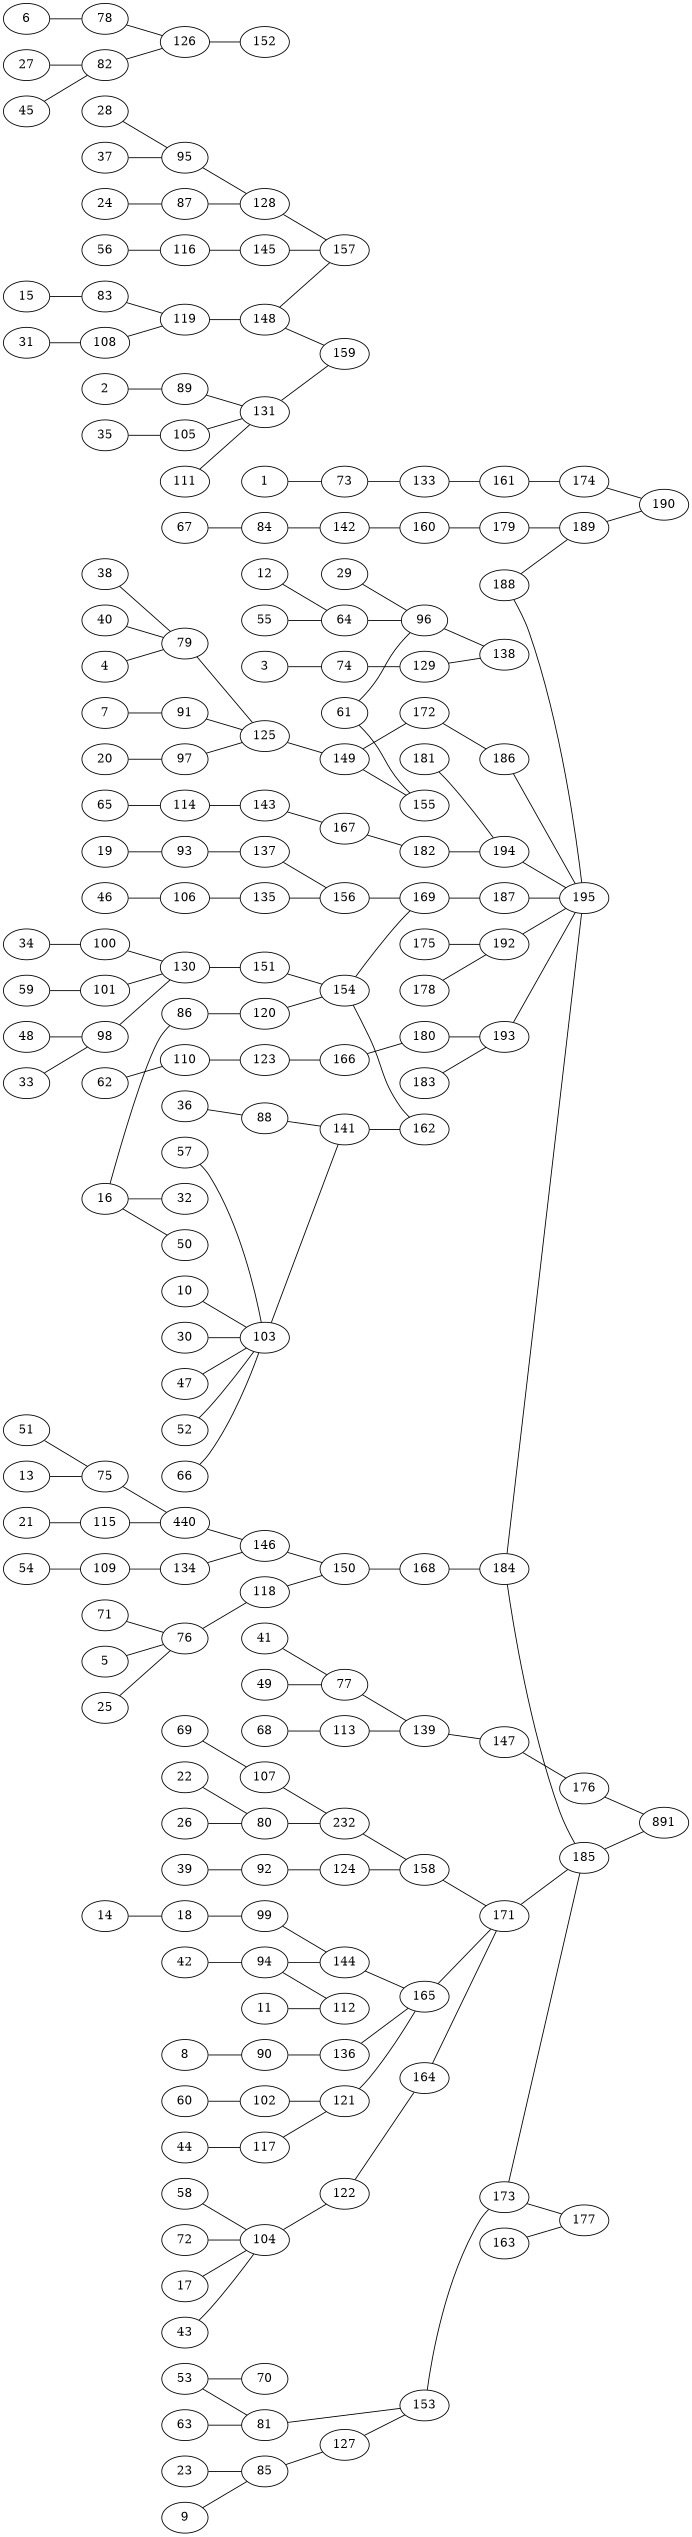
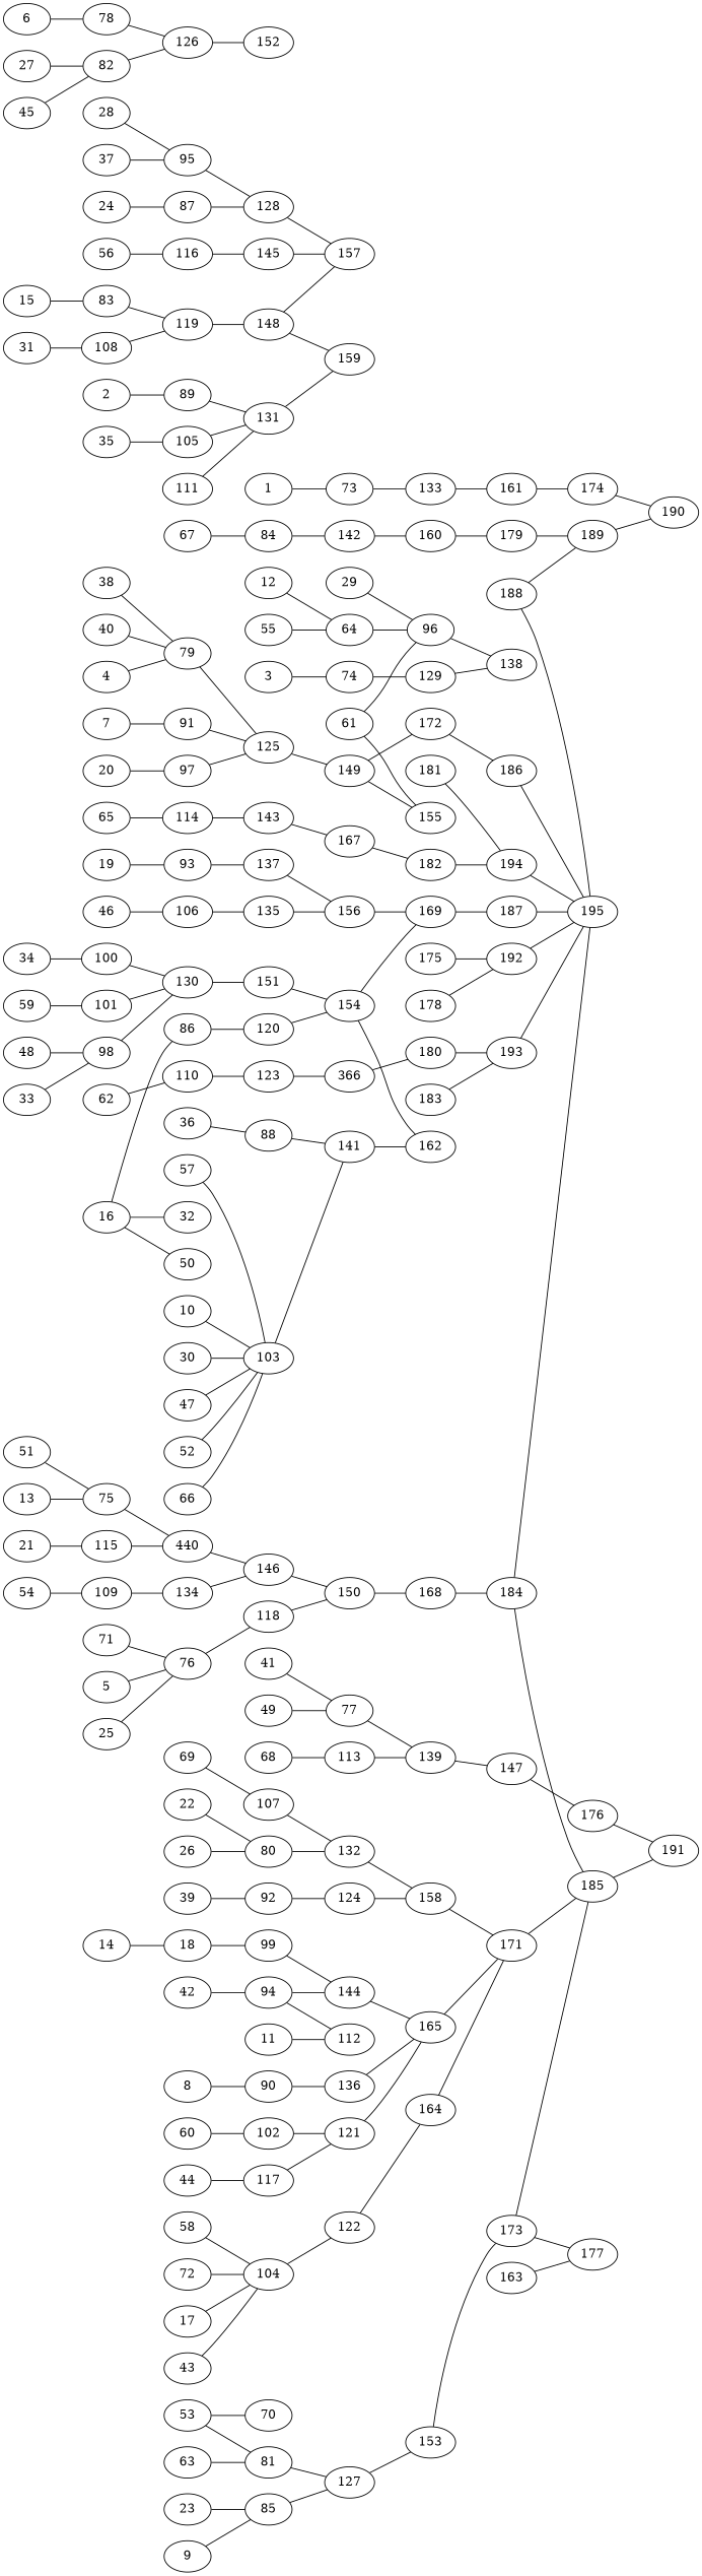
  graph {
    rankdir=LR
    edge [dir=none]
    1
    73
    133
    2
    89
    131
    3
    74
    129
    4
    79
    125
    5
    76
    118
    6
    78
    126
    7
    91
    8
    90
    136
    9
    85
    127
    10
    103
    141
    11
    112
    12
    64
    96
    13
    75
    n37 [label=440]
    14
    18
    99
    15
    83
    119
    16
    32
    50
    86
    120
    17
    104
    122
    144
    19
    93
    137
    20
    97
    21
    115
    22
    80
-   132 [label=232]
+   132
    23
    24
    87
    128
    25
    26
    27
    82
    28
    95
    29
    138
    30
    31
    108
    33
    98
    130
    34
    100
    35
    105
    36
    88
    37
    38
    39
    92
    124
    40
    41
    77
    139
    42
    94
    43
    44
    117
    121
    45
    46
    106
    135
    47
    48
    49
    51
    52
    53
    70
    81
    54
    109
    134
    55
    56
    116
    145
    57
    58
    59
    101
    60
    102
    61
    155
    62
    110
    123
    63
    65
    114
    143
    66
    67
    84
    142
    68
    113
    69
    107
    71
    72
    161
    146
    150
    147
    152
    149
    158
    153
    148
    160
    154
    157
    162
    159
    165
    156
    151
    164
-   166
+   166 [label=366]
    111
    167
    168
    169
    171
    180
    172
    173
    174
    176
    179
    182
-   191 [label=891]
+   191
    186
    184
    177
    185
    187
    189
    190
    163
    193
    194
    195
    175
    192
    178
    181
    183
    188
    1 -- 73
    73 -- 133
    133 -- 161
    2 -- 89
    89 -- 131
    131 -- 159
    3 -- 74
    74 -- 129
    129 -- 138
    4 -- 79
    79 -- 125
    125 -- 149
    5 -- 76
    76 -- 118
    118 -- 150
    6 -- 78
    78 -- 126
    126 -- 152
    7 -- 91
    91 -- 125
    8 -- 90
    90 -- 136
    136 -- 165
    9 -- 85
    85 -- 127
    127 -- 153
    10 -- 103
    103 -- 141
    141 -- 162
    11 -- 112
    12 -- 64
    64 -- 96
    96 -- 138
    13 -- 75
    75 -- n37
    n37 -- 146
    14 -- 18
    18 -- 99
    99 -- 144
    15 -- 83
    83 -- 119
    119 -- 148
    16 -- 32
    16 -- 50
    16 -- 86
    86 -- 120
    120 -- 154
    17 -- 104
    104 -- 122
    122 -- 164
    144 -- 165
    19 -- 93
    93 -- 137
    137 -- 156
    20 -- 97
    97 -- 125
    21 -- 115
    115 -- n37
    22 -- 80
    80 -- 132
    132 -- 158
    23 -- 85
    24 -- 87
    87 -- 128
    128 -- 157
    25 -- 76
    26 -- 80
    27 -- 82
    82 -- 126
    28 -- 95
    95 -- 128
    29 -- 96
    30 -- 103
    31 -- 108
    108 -- 119
    33 -- 98
    98 -- 130
    130 -- 151
    34 -- 100
    100 -- 130
    35 -- 105
    105 -- 131
    36 -- 88
    88 -- 141
    37 -- 95
    38 -- 79
    39 -- 92
    92 -- 124
    124 -- 158
    40 -- 79
    41 -- 77
    77 -- 139
    139 -- 147
    42 -- 94
    94 -- 112
    94 -- 144
    43 -- 104
    44 -- 117
    117 -- 121
    121 -- 165
    45 -- 82
    46 -- 106
    106 -- 135
    135 -- 156
    47 -- 103
    48 -- 98
    49 -- 77
    51 -- 75
    52 -- 103
    53 -- 70
    53 -- 81
-   81 -- 153
+   81 -- 127
    54 -- 109
    109 -- 134
    134 -- 146
    55 -- 64
    56 -- 116
    116 -- 145
    145 -- 157
    57 -- 103
    58 -- 104
    59 -- 101
    101 -- 130
    60 -- 102
    102 -- 121
    61 -- 96
    61 -- 155
    62 -- 110
    110 -- 123
    123 -- 166
    63 -- 81
    65 -- 114
    114 -- 143
    143 -- 167
    66 -- 103
    67 -- 84
    84 -- 142
    142 -- 160
    68 -- 113
    113 -- 139
    69 -- 107
    107 -- 132
    71 -- 76
    72 -- 104
    161 -- 174
    146 -- 150
    150 -- 168
    147 -- 176
    149 -- 155
    149 -- 172
    158 -- 171
    153 -- 173
    148 -- 157
    148 -- 159
    160 -- 179
    154 -- 162
    154 -- 169
    165 -- 171
    156 -- 169
    151 -- 154
    164 -- 171
    166 -- 180
    111 -- 131
    167 -- 182
    168 -- 184
    169 -- 187
    171 -- 185
    180 -- 193
    172 -- 186
    173 -- 177
    173 -- 185
    174 -- 190
    176 -- 191
    179 -- 189
    182 -- 194
    186 -- 195
    184 -- 185
    184 -- 195
    185 -- 191
    187 -- 195
    189 -- 190
    163 -- 177
    193 -- 195
    194 -- 195
    175 -- 192
    192 -- 195
    178 -- 192
    181 -- 194
    183 -- 193
    188 -- 189
    188 -- 195
  }
